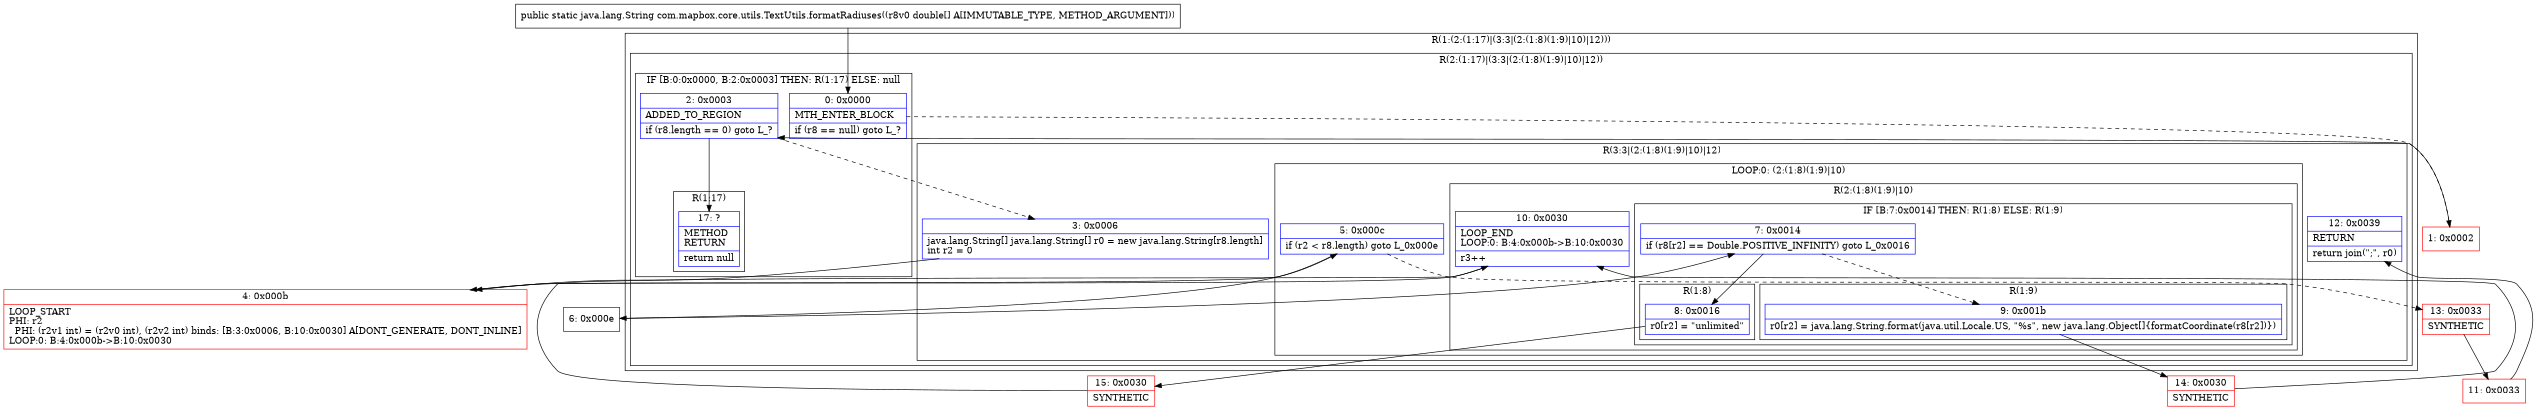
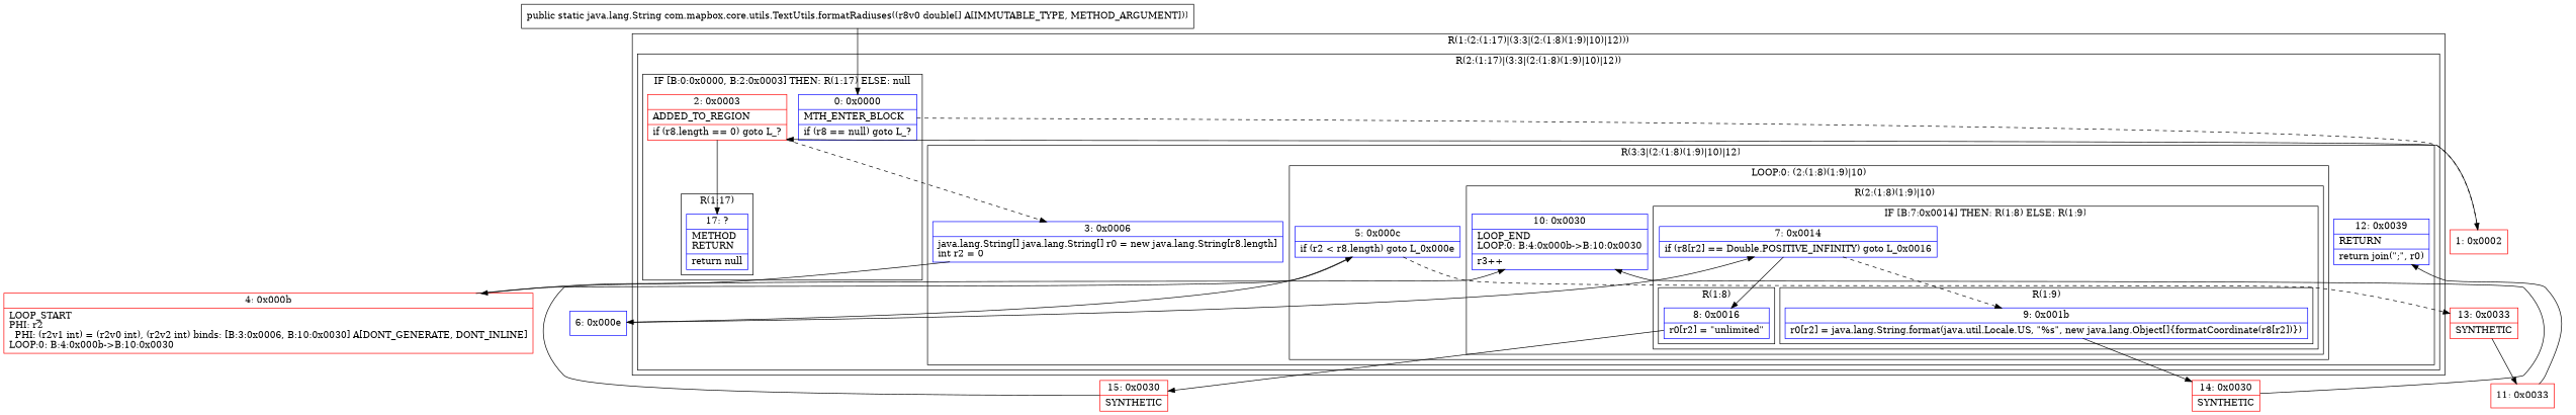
  digraph {
    node [color=blue shape=record]
    n1 [label="{17\:\ ?|METHOD\lRETURN\l|return null\l}"]
    n2 [label="{0\:\ 0x0000|MTH_ENTER_BLOCK\l|if (r8 == null) goto L_?\l}"]
-   n3 [label="{2\:\ 0x0003|ADDED_TO_REGION\l|if (r8.length == 0) goto L_?\l}"]
+   n3 [color=red label="{2\:\ 0x0003|ADDED_TO_REGION\l|if (r8.length == 0) goto L_?\l}"]
    n4 [label="{8\:\ 0x0016|r0[r2] = \"unlimited\"\l}"]
    n5 [label="{9\:\ 0x001b|r0[r2] = java.lang.String.format(java.util.Locale.US, \"%s\", new java.lang.Object[]\{formatCoordinate(r8[r2])\})\l}"]
    n6 [label="{7\:\ 0x0014|if (r8[r2] == Double.POSITIVE_INFINITY) goto L_0x0016\l}"]
    n7 [label="{10\:\ 0x0030|LOOP_END\lLOOP:0: B:4:0x000b\-\>B:10:0x0030\l|r3++\l}"]
    n8 [label="{5\:\ 0x000c|if (r2 \< r8.length) goto L_0x000e\l}"]
    n9 [label="{3\:\ 0x0006|java.lang.String[] java.lang.String[] r0 = new java.lang.String[r8.length]\lint r2 = 0\l}"]
    n10 [label="{12\:\ 0x0039|RETURN\l|return join(\";\", r0)\l}"]
    n11 [color=red label="{1\:\ 0x0002}"]
    n12 [color=red label="{15\:\ 0x0030|SYNTHETIC\l}"]
    n13 [color=red label="{14\:\ 0x0030|SYNTHETIC\l}"]
    n14 [color=red label="{4\:\ 0x000b|LOOP_START\lPHI: r2 \l  PHI: (r2v1 int) = (r2v0 int), (r2v2 int) binds: [B:3:0x0006, B:10:0x0030] A[DONT_GENERATE, DONT_INLINE]\lLOOP:0: B:4:0x000b\-\>B:10:0x0030\l}"]
    n15 [label="{6\:\ 0x000e}"]
    n16 [color=red label="{13\:\ 0x0033|SYNTHETIC\l}"]
    n17 [color=red label="{11\:\ 0x0033}"]
    n18 [label="{public static java.lang.String com.mapbox.core.utils.TextUtils.formatRadiuses((r8v0 double[] A[IMMUTABLE_TYPE, METHOD_ARGUMENT])) }" color=""]
    subgraph cluster_1 {
      label="R(1:(2:(1:17)|(3:3|(2:(1:8)(1:9)|10)|12)))"
      subgraph cluster_2 {
        label="R(2:(1:17)|(3:3|(2:(1:8)(1:9)|10)|12))"
        subgraph cluster_3 {
          label="IF [B:0:0x0000, B:2:0x0003] THEN: R(1:17) ELSE: null"
          n2
          n3
          subgraph cluster_4 {
            label="R(1:17)"
            n1
          }
        }
        subgraph cluster_5 {
          label="R(3:3|(2:(1:8)(1:9)|10)|12)"
          n9
          n10
          subgraph cluster_6 {
            label="LOOP:0: (2:(1:8)(1:9)|10)"
            n8
            subgraph cluster_7 {
              label="R(2:(1:8)(1:9)|10)"
              n7
              subgraph cluster_8 {
                label="IF [B:7:0x0014] THEN: R(1:8) ELSE: R(1:9)"
                n6
                subgraph cluster_9 {
                  label="R(1:8)"
                  n4
                }
                subgraph cluster_10 {
                  label="R(1:9)"
                  n5
                }
              }
            }
          }
        }
      }
    }
    n2 -> n11 [style=dashed]
    n3 -> n1
    n3 -> n9 [style=dashed]
    n4 -> n12
    n5 -> n13
    n6 -> n4
    n6 -> n5 [style=dashed]
-   n7 -> n14
    n8 -> n15
    n8 -> n16 [style=dashed]
    n9 -> n14
    n11 -> n3
    n12 -> n7
    n13 -> n7
    n14 -> n8
    n15 -> n6
    n16 -> n17
    n17 -> n10
    n18 -> n2
  }
